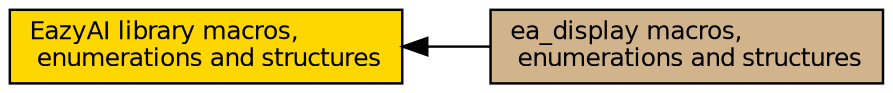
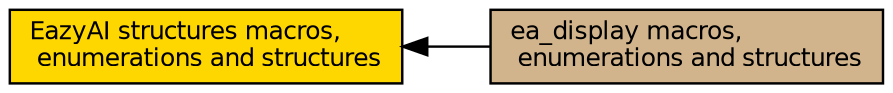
  digraph {
    rankdir=LR
    node [color=black fontname=Helvetica fontsize=10 shape=box style=filled]
-   n1 [height=0.2 label="EazyAI library macros,\l enumerations and structures" width=0.4 fillcolor=gold]
+   n1 [height=0.2 label="EazyAI structures macros,\l enumerations and structures" width=0.4 fillcolor=gold]
    n2 [fillcolor=tan fontcolor=black height=0.2 label="ea_display macros,\l enumerations and structures" width=0.4]
    n1 -> n2 [dir=back fontname=Helvetica fontsize=10 labelfontname=Helvetica labelfontsize=10 shape=plaintext style=solid]
  }
